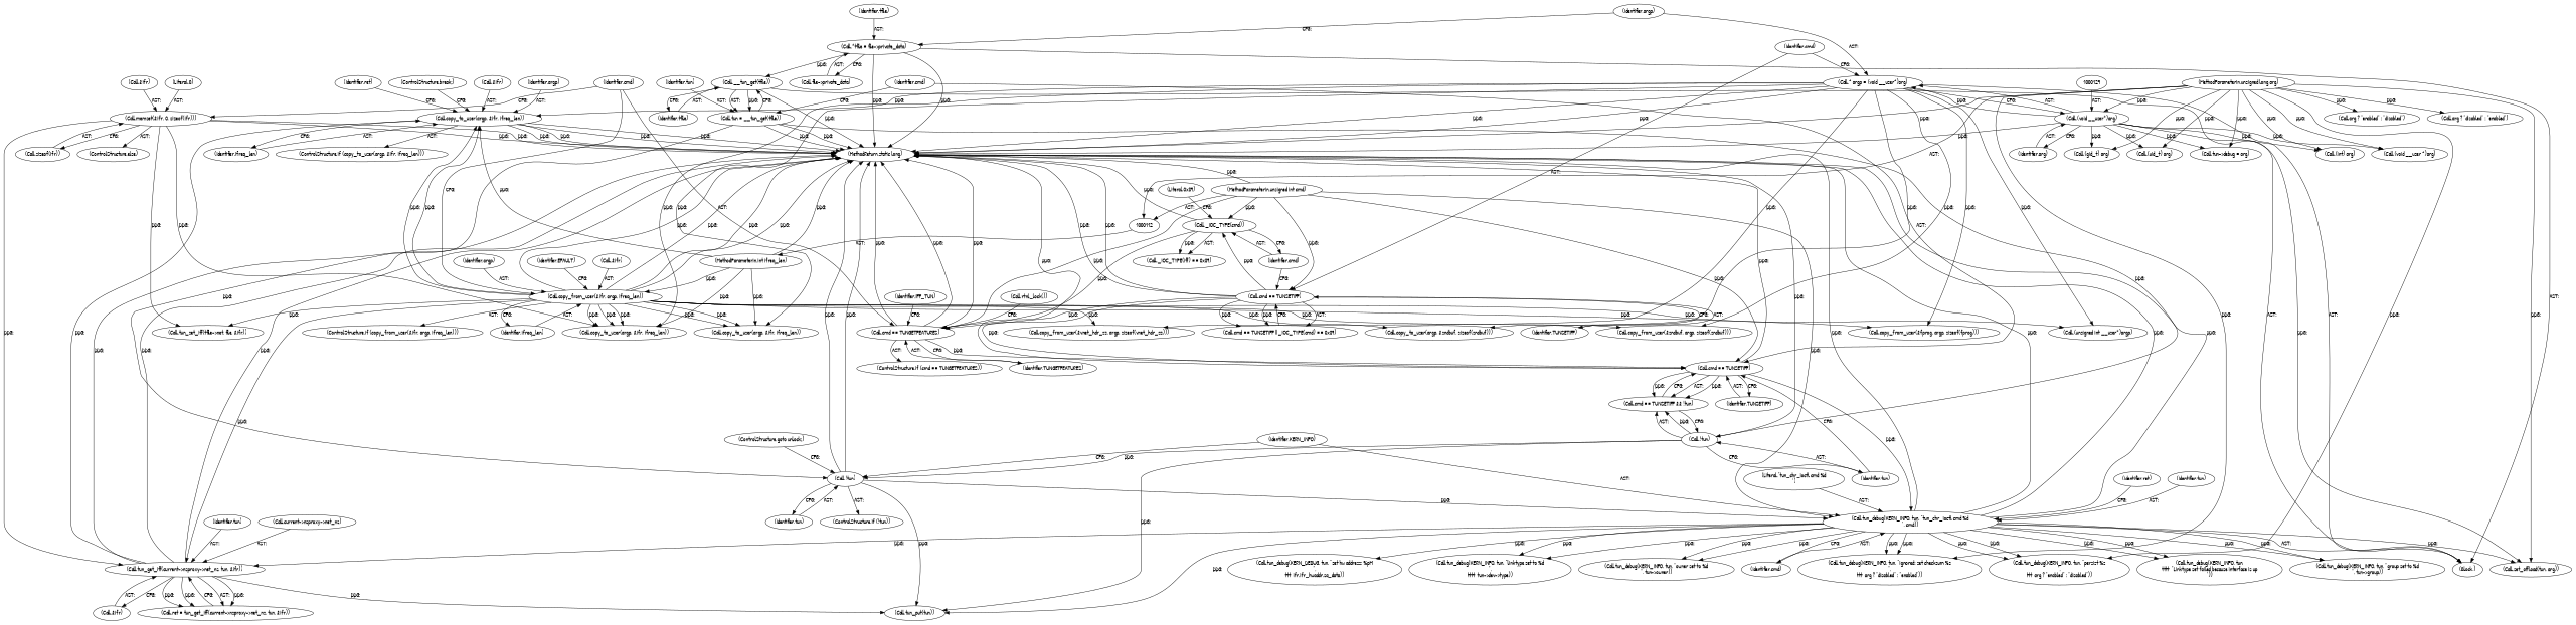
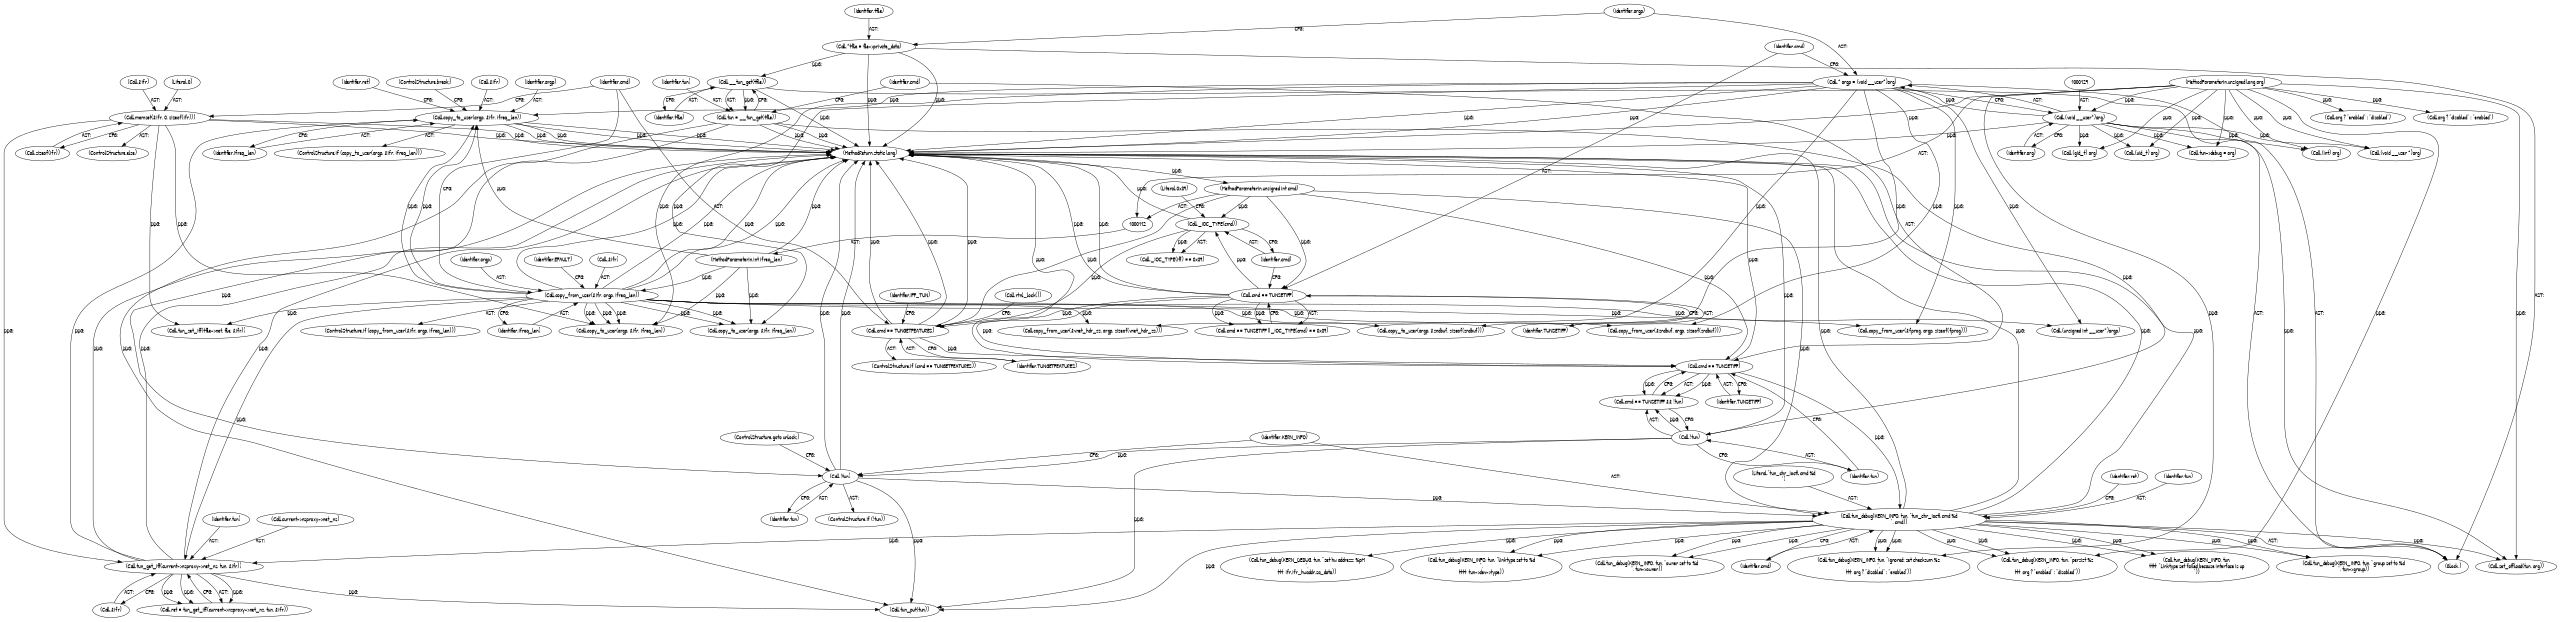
  digraph {
    fontname="Patrick Hand"
    node [fontname="Patrick Hand"]
    edge [fontname="Patrick Hand"]
    n1 [label="(Call,copy_to_user(argp, &ifr, ifreq_len))"]
    n2 [label="(Identifier,ifreq_len)"]
    n3 [label="(ControlStructure,if (copy_to_user(argp, &ifr, ifreq_len)))"]
    n4 [label="(MethodReturn,static long)"]
    n5 [label="(Call,* argp = (void __user*)arg)"]
    n6 [label="(Call,(void __user*)arg)"]
    n7 [label="(Block,)"]
    n8 [label="(Call,(unsigned int __user*)argp)"]
    n9 [label="(Call,copy_to_user(argp, &sndbuf, sizeof(sndbuf)))"]
    n10 [label="(Call,copy_to_user(argp, &ifr, ifreq_len))"]
    n11 [label="(Call,copy_from_user(&sndbuf, argp, sizeof(sndbuf)))"]
    n12 [label="(Call,copy_from_user(&vnet_hdr_sz, argp, sizeof(vnet_hdr_sz)))"]
    n13 [label="(Call,copy_from_user(&fprog, argp, sizeof(fprog)))"]
    n14 [label="(Call,copy_to_user(argp, &ifr, ifreq_len))"]
    n15 [label="(Call,(int) arg)"]
    n16 [label="(Call,tun->debug = arg)"]
    n17 [label="(Call,(gid_t) arg)"]
    n18 [label="(Call,(uid_t) arg)"]
    n19 [label="(Identifier,arg)"]
    n20 [label="(Call,set_offload(tun, arg))"]
    n21 [label="(Call,(void __user *)arg)"]
    n22 [label="(Call,copy_from_user(&ifr, argp, ifreq_len))"]
    n23 [label="(Call,tun_get_iff(current->nsproxy->net_ns, tun, &ifr))"]
    n24 [label="(Identifier,ifreq_len)"]
    n25 [label="(ControlStructure,if (copy_from_user(&ifr, argp, ifreq_len)))"]
    n26 [label="(Call,tun_set_iff(tfile->net, file, &ifr))"]
    n27 [label="(MethodParameterIn,unsigned long arg)"]
    n28 [label="(Call,tun_debug(KERN_INFO, tun, \"ignored: set checksum %s\n\",\n\t\t\t  arg ? \"disabled\" : \"enabled\"))"]
    n29 [label="(Call,arg ? \"enabled\" : \"disabled\")"]
    n30 [label="(Call,arg ? \"disabled\" : \"enabled\")"]
    n31 [label="(Call,tun_debug(KERN_INFO, tun, \"persist %s\n\",\n\t\t\t  arg ? \"enabled\" : \"disabled\"))"]
    1000112
    n33 [label="(MethodParameterIn,int ifreq_len)"]
    n34 [label="(Call,ret = tun_get_iff(current->nsproxy->net_ns, tun, &ifr))"]
    n35 [label="(Call,&ifr)"]
    n36 [label="(Call,tun_put(tun))"]
    n37 [label="(Call,tun_debug(KERN_INFO, tun, \"tun_chr_ioctl cmd %d\n\", cmd))"]
    n38 [label="(Call,tun_debug(KERN_INFO, tun,\n\t\t\t\t  \"Linktype set failed because interface is up\n\"))"]
    n39 [label="(Call,tun_debug(KERN_INFO, tun, \"group set to %d\n\", tun->group))"]
    n40 [label="(Call,tun_debug(KERN_DEBUG, tun, \"set hw address: %pM\n\",\n\t\t\t  ifr.ifr_hwaddr.sa_data))"]
    n41 [label="(Call,tun_debug(KERN_INFO, tun, \"linktype set to %d\n\",\n\t\t\t\t  tun->dev->type))"]
    n42 [label="(Call,tun_debug(KERN_INFO, tun, \"owner set to %d\n\", tun->owner))"]
    n43 [label="(Identifier,cmd)"]
    n44 [label="(Call,!tun)"]
    n45 [label="(Identifier,tun)"]
    n46 [label="(ControlStructure,if (!tun))"]
    n47 [label="(Call,tun = __tun_get(tfile))"]
    n48 [label="(Call,__tun_get(tfile))"]
    n49 [label="(Call,!tun)"]
    n50 [label="(Identifier,tfile)"]
    n51 [label="(Identifier,tun)"]
    n52 [label="(Call,cmd == TUNSETIFF && !tun)"]
    n53 [label="(Call,*tfile = file->private_data)"]
-   n54 [label="(Call,file->private_data)"]
    n55 [label="(Call,cmd == TUNSETIFF)"]
    n56 [label="(Identifier,TUNSETIFF)"]
    n57 [label="(Call,cmd == TUNGETFEATURES)"]
    n58 [label="(ControlStructure,if (cmd == TUNGETFEATURES))"]
    n59 [label="(Identifier,TUNGETFEATURES)"]
    n60 [label="(Call,cmd == TUNSETIFF)"]
    n61 [label="(Call,_IOC_TYPE(cmd))"]
    n62 [label="(Call,cmd == TUNSETIFF || _IOC_TYPE(cmd) == 0x89)"]
    n63 [label="(Identifier,TUNSETIFF)"]
    n64 [label="(Call,_IOC_TYPE(iff) == 0x89)"]
    n65 [label="(Identifier,cmd)"]
    n66 [label="(MethodParameterIn,unsigned int cmd)"]
    n67 [label="(Call,memset(&ifr, 0, sizeof(ifr)))"]
    n68 [label="(Call,sizeof(ifr))"]
    n69 [label="(ControlStructure,else)"]
    n70 [label="(ControlStructure,break;)"]
    n71 [label="(Identifier,ret)"]
    n72 [label="(ControlStructure,goto unlock;)"]
    n73 [label="(Identifier,EFAULT)"]
    n74 [label="(Identifier,IFF_TUN)"]
    n75 [label="(Identifier,tun)"]
    n76 [label="(Literal,0x89)"]
    n77 [label="(Identifier,cmd)"]
    n78 [label="(Identifier,tfile)"]
    n79 [label="(Identifier,cmd)"]
    n80 [label="(Call,&ifr)"]
    n81 [label="(Call,current->nsproxy->net_ns)"]
    n82 [label="(Call,&ifr)"]
    n83 [label="(Call,&ifr)"]
    n84 [label="(Identifier,tun)"]
    n85 [label="(Identifier,argp)"]
    n86 [label="(Identifier,argp)"]
    n87 [label="(Identifier,argp)"]
    n88 [label="(Identifier,tun)"]
    n89 [label="(Identifier,cmd)"]
    n90 [label="(Identifier,ret)"]
    n91 [label="(Literal,\"tun_chr_ioctl cmd %d\n\")"]
    n92 [label="(Literal,0)"]
    n93 [label="(Identifier,KERN_INFO)"]
    n94 [label="(Call,rtnl_lock())"]
    1000129
    n1 -> n2 [label="CFG: "]
    n1 -> n3 [label="AST: "]
    n1 -> n4 [label="DDG: "]
    n1 -> n4 [label="DDG: "]
    n1 -> n4 [label="DDG: "]
    n1 -> n4 [label="DDG: "]
    n2 -> n1 [label="AST: "]
    n5 -> n1 [label="DDG: "]
    n5 -> n4 [label="DDG: "]
    n5 -> n4 [label="DDG: "]
    n5 -> n6 [label="CFG: "]
    n5 -> n7 [label="AST: "]
    n5 -> n8 [label="DDG: "]
    n5 -> n9 [label="DDG: "]
    n5 -> n10 [label="DDG: "]
    n5 -> n11 [label="DDG: "]
    n5 -> n12 [label="DDG: "]
    n5 -> n13 [label="DDG: "]
    n5 -> n14 [label="DDG: "]
    n6 -> n4 [label="DDG: "]
    n6 -> n5 [label="AST: "]
    n6 -> n5 [label="DDG: "]
    n6 -> n15 [label="DDG: "]
    n6 -> n16 [label="DDG: "]
    n6 -> n17 [label="DDG: "]
    n6 -> n18 [label="DDG: "]
    n6 -> n19 [label="CFG: "]
    n6 -> n20 [label="DDG: "]
    n6 -> n21 [label="DDG: "]
    n19 -> n6 [label="AST: "]
    n22 -> n1 [label="DDG: "]
    n22 -> n1 [label="DDG: "]
    n22 -> n4 [label="DDG: "]
    n22 -> n4 [label="DDG: "]
    n22 -> n4 [label="DDG: "]
    n22 -> n4 [label="DDG: "]
    n22 -> n8 [label="DDG: "]
    n22 -> n9 [label="DDG: "]
    n22 -> n10 [label="DDG: "]
    n22 -> n10 [label="DDG: "]
    n22 -> n11 [label="DDG: "]
    n22 -> n12 [label="DDG: "]
    n22 -> n13 [label="DDG: "]
    n22 -> n14 [label="DDG: "]
    n22 -> n14 [label="DDG: "]
    n22 -> n14 [label="DDG: "]
    n22 -> n23 [label="DDG: "]
    n22 -> n24 [label="CFG: "]
    n22 -> n25 [label="AST: "]
    n22 -> n26 [label="DDG: "]
    n23 -> n1 [label="DDG: "]
    n23 -> n4 [label="DDG: "]
    n23 -> n4 [label="DDG: "]
    n23 -> n4 [label="DDG: "]
    n23 -> n34 [label="AST: "]
    n23 -> n34 [label="DDG: "]
    n23 -> n34 [label="DDG: "]
    n23 -> n34 [label="DDG: "]
    n23 -> n35 [label="CFG: "]
    n23 -> n36 [label="DDG: "]
    n24 -> n22 [label="AST: "]
    n27 -> n4 [label="DDG: "]
    n27 -> n6 [label="DDG: "]
    n27 -> n15 [label="DDG: "]
    n27 -> n16 [label="DDG: "]
    n27 -> n17 [label="DDG: "]
    n27 -> n18 [label="DDG: "]
    n27 -> n20 [label="DDG: "]
    n27 -> n21 [label="DDG: "]
    n27 -> n28 [label="DDG: "]
    n27 -> n29 [label="DDG: "]
    n27 -> n30 [label="DDG: "]
    n27 -> n31 [label="DDG: "]
    n27 -> 1000112 [label="AST: "]
    1000112 -> n33 [label="AST: "]
    n33 -> n1 [label="DDG: "]
    n33 -> n4 [label="DDG: "]
    n33 -> n10 [label="DDG: "]
    n33 -> n14 [label="DDG: "]
    n33 -> n22 [label="DDG: "]
    n34 -> n23 [label="CFG: "]
    n35 -> n23 [label="AST: "]
    n37 -> n4 [label="DDG: "]
    n37 -> n4 [label="DDG: "]
    n37 -> n4 [label="DDG: "]
    n37 -> n4 [label="DDG: "]
    n37 -> n7 [label="AST: "]
    n37 -> n20 [label="DDG: "]
    n37 -> n23 [label="DDG: "]
    n37 -> n28 [label="DDG: "]
    n37 -> n28 [label="DDG: "]
    n37 -> n31 [label="DDG: "]
    n37 -> n31 [label="DDG: "]
    n37 -> n36 [label="DDG: "]
    n37 -> n38 [label="DDG: "]
    n37 -> n38 [label="DDG: "]
    n37 -> n39 [label="DDG: "]
    n37 -> n39 [label="DDG: "]
    n37 -> n40 [label="DDG: "]
    n37 -> n41 [label="DDG: "]
    n37 -> n41 [label="DDG: "]
    n37 -> n42 [label="DDG: "]
    n37 -> n42 [label="DDG: "]
    n37 -> n43 [label="CFG: "]
    n43 -> n37 [label="AST: "]
    n44 -> n4 [label="DDG: "]
    n44 -> n4 [label="DDG: "]
    n44 -> n36 [label="DDG: "]
    n44 -> n37 [label="DDG: "]
    n44 -> n45 [label="CFG: "]
    n44 -> n46 [label="AST: "]
    n45 -> n44 [label="AST: "]
    n47 -> n4 [label="DDG: "]
    n47 -> n4 [label="DDG: "]
+   n47 -> n36 [label="DDG: "]
    n47 -> n44 [label="DDG: "]
    n47 -> n48 [label="CFG: "]
    n47 -> n49 [label="DDG: "]
    n48 -> n4 [label="DDG: "]
    n48 -> n7 [label="AST: "]
    n48 -> n47 [label="AST: "]
    n48 -> n47 [label="DDG: "]
    n48 -> n50 [label="CFG: "]
    n49 -> n4 [label="DDG: "]
    n49 -> n36 [label="DDG: "]
    n49 -> n44 [label="DDG: "]
    n49 -> n51 [label="CFG: "]
    n49 -> n52 [label="AST: "]
    n49 -> n52 [label="DDG: "]
    n50 -> n48 [label="AST: "]
    n51 -> n49 [label="AST: "]
    n51 -> n55 [label="CFG: "]
    n52 -> n49 [label="CFG: "]
    n52 -> n55 [label="CFG: "]
    n53 -> n4 [label="DDG: "]
    n53 -> n4 [label="DDG: "]
    n53 -> n7 [label="AST: "]
    n53 -> n48 [label="DDG: "]
-   n53 -> n54 [label="CFG: "]
-   n54 -> n53 [label="AST: "]
    n55 -> n4 [label="DDG: "]
    n55 -> n4 [label="DDG: "]
    n55 -> n37 [label="DDG: "]
    n55 -> n52 [label="AST: "]
    n55 -> n52 [label="DDG: "]
    n55 -> n52 [label="DDG: "]
    n55 -> n56 [label="CFG: "]
    n56 -> n55 [label="AST: "]
    n57 -> n4 [label="DDG: "]
    n57 -> n4 [label="DDG: "]
    n57 -> n4 [label="DDG: "]
    n57 -> n55 [label="DDG: "]
    n57 -> n58 [label="AST: "]
    n57 -> n59 [label="CFG: "]
    n59 -> n57 [label="AST: "]
    n60 -> n4 [label="DDG: "]
    n60 -> n4 [label="DDG: "]
    n60 -> n55 [label="DDG: "]
    n60 -> n57 [label="DDG: "]
    n60 -> n61 [label="DDG: "]
    n60 -> n62 [label="AST: "]
    n60 -> n62 [label="DDG: "]
    n60 -> n62 [label="DDG: "]
    n60 -> n63 [label="CFG: "]
    n61 -> n4 [label="DDG: "]
    n61 -> n57 [label="DDG: "]
    n61 -> n64 [label="AST: "]
    n61 -> n64 [label="DDG: "]
    n61 -> n65 [label="CFG: "]
    n62 -> n60 [label="CFG: "]
    n63 -> n60 [label="AST: "]
    n65 -> n60 [label="CFG: "]
    n65 -> n61 [label="AST: "]
-   n66 -> n4 [label="DDG: "]
+   n4 -> n66 [label="DDG: "]
    n66 -> 1000112 [label="AST: "]
    n66 -> n37 [label="DDG: "]
    n66 -> n55 [label="DDG: "]
    n66 -> n57 [label="DDG: "]
    n66 -> n60 [label="DDG: "]
    n66 -> n61 [label="DDG: "]
    n67 -> n4 [label="DDG: "]
    n67 -> n4 [label="DDG: "]
    n67 -> n14 [label="DDG: "]
    n67 -> n23 [label="DDG: "]
    n67 -> n26 [label="DDG: "]
    n67 -> n68 [label="CFG: "]
    n67 -> n69 [label="AST: "]
    n68 -> n67 [label="AST: "]
    n70 -> n1 [label="CFG: "]
    n71 -> n37 [label="CFG: "]
    n72 -> n44 [label="CFG: "]
    n73 -> n22 [label="CFG: "]
    n74 -> n57 [label="CFG: "]
    n75 -> n37 [label="AST: "]
    n76 -> n61 [label="CFG: "]
    n77 -> n47 [label="CFG: "]
    n77 -> n55 [label="AST: "]
    n78 -> n53 [label="AST: "]
    n79 -> n22 [label="CFG: "]
    n79 -> n57 [label="AST: "]
    n79 -> n67 [label="CFG: "]
    n80 -> n1 [label="AST: "]
    n81 -> n23 [label="AST: "]
    n82 -> n67 [label="AST: "]
    n83 -> n22 [label="AST: "]
    n84 -> n47 [label="AST: "]
    n85 -> n5 [label="AST: "]
    n85 -> n53 [label="CFG: "]
    n86 -> n22 [label="AST: "]
    n87 -> n1 [label="AST: "]
    n88 -> n23 [label="AST: "]
    n89 -> n5 [label="CFG: "]
    n89 -> n60 [label="AST: "]
    n90 -> n1 [label="CFG: "]
    n91 -> n37 [label="AST: "]
    n92 -> n67 [label="AST: "]
    n93 -> n37 [label="AST: "]
    n93 -> n44 [label="CFG: "]
    n94 -> n57 [label="CFG: "]
    1000129 -> n6 [label="AST: "]
  }
